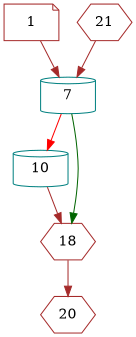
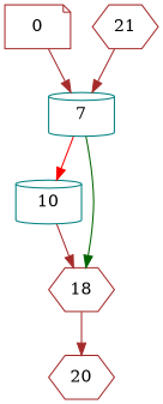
  strict digraph {
    node [color=brown shape=hexagon]
    edge [color=brown]
-   1 [entry=true shape=note]
+   1 [entry=true shape=note label=0]
    7 [color=teal shape=cylinder]
    10 [color=teal shape=cylinder]
    18
    20
    21
    1 -> 7
    7 -> 10 [color=red cond=true]
    7 -> 18 [color=darkgreen cond=false]
    10 -> 18
    18 -> 20 [cond=true]
    21 -> 7
  }
